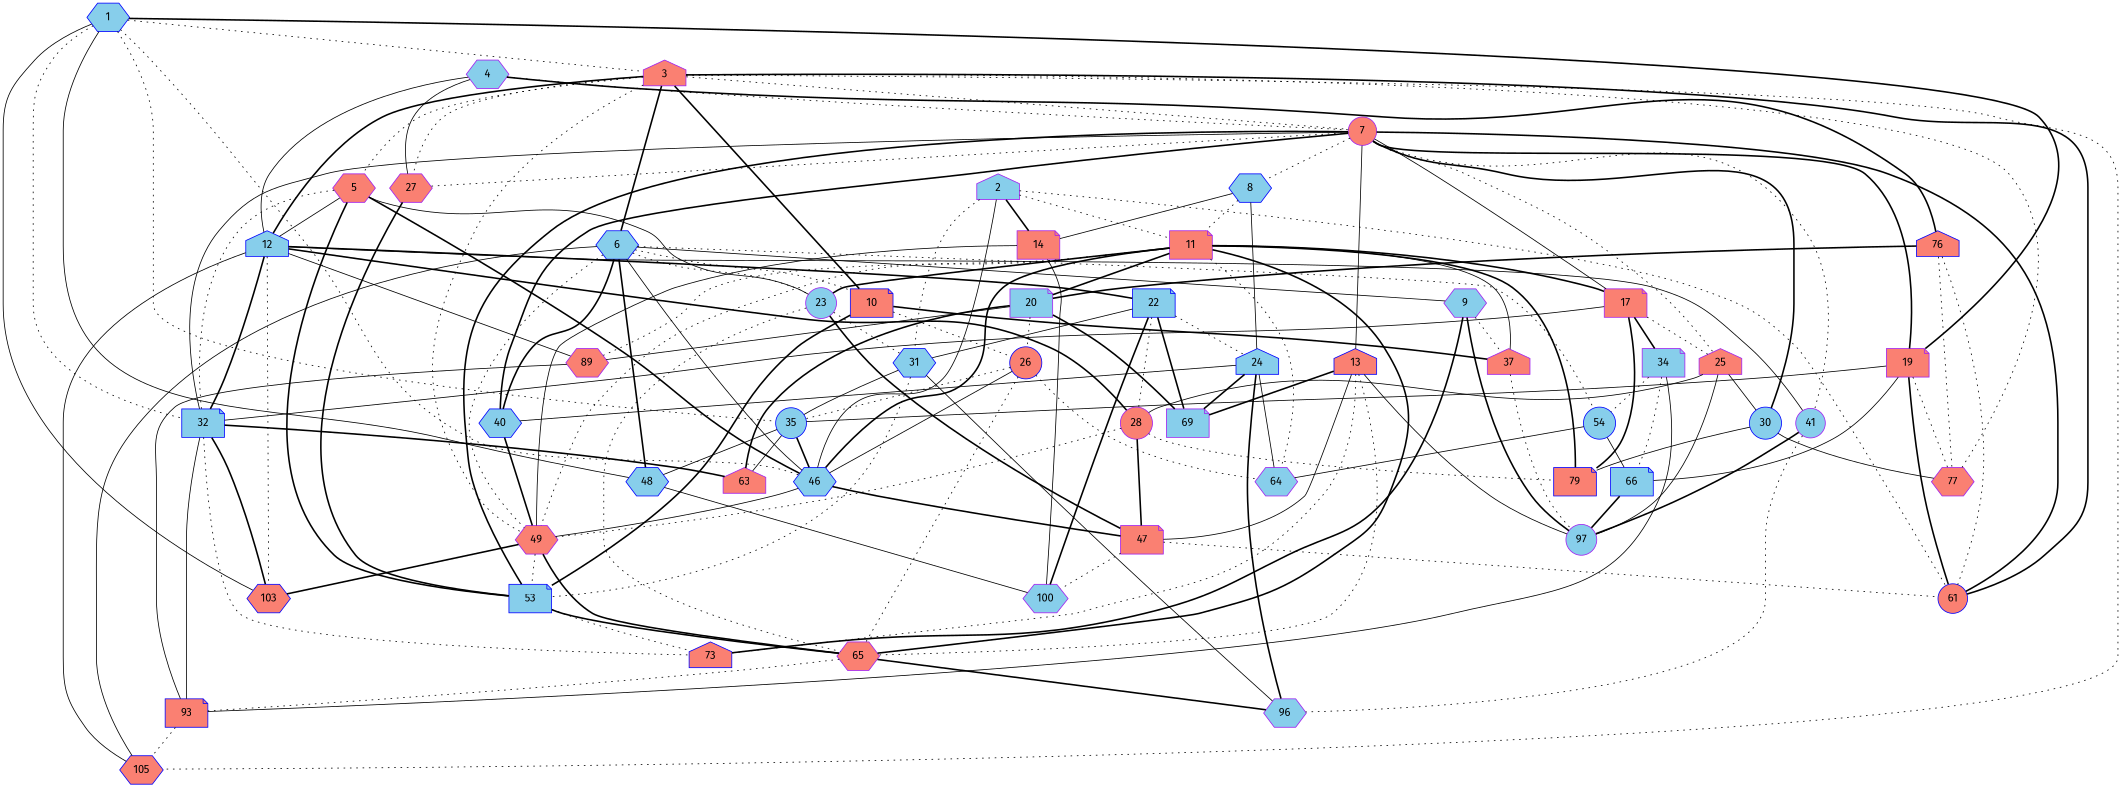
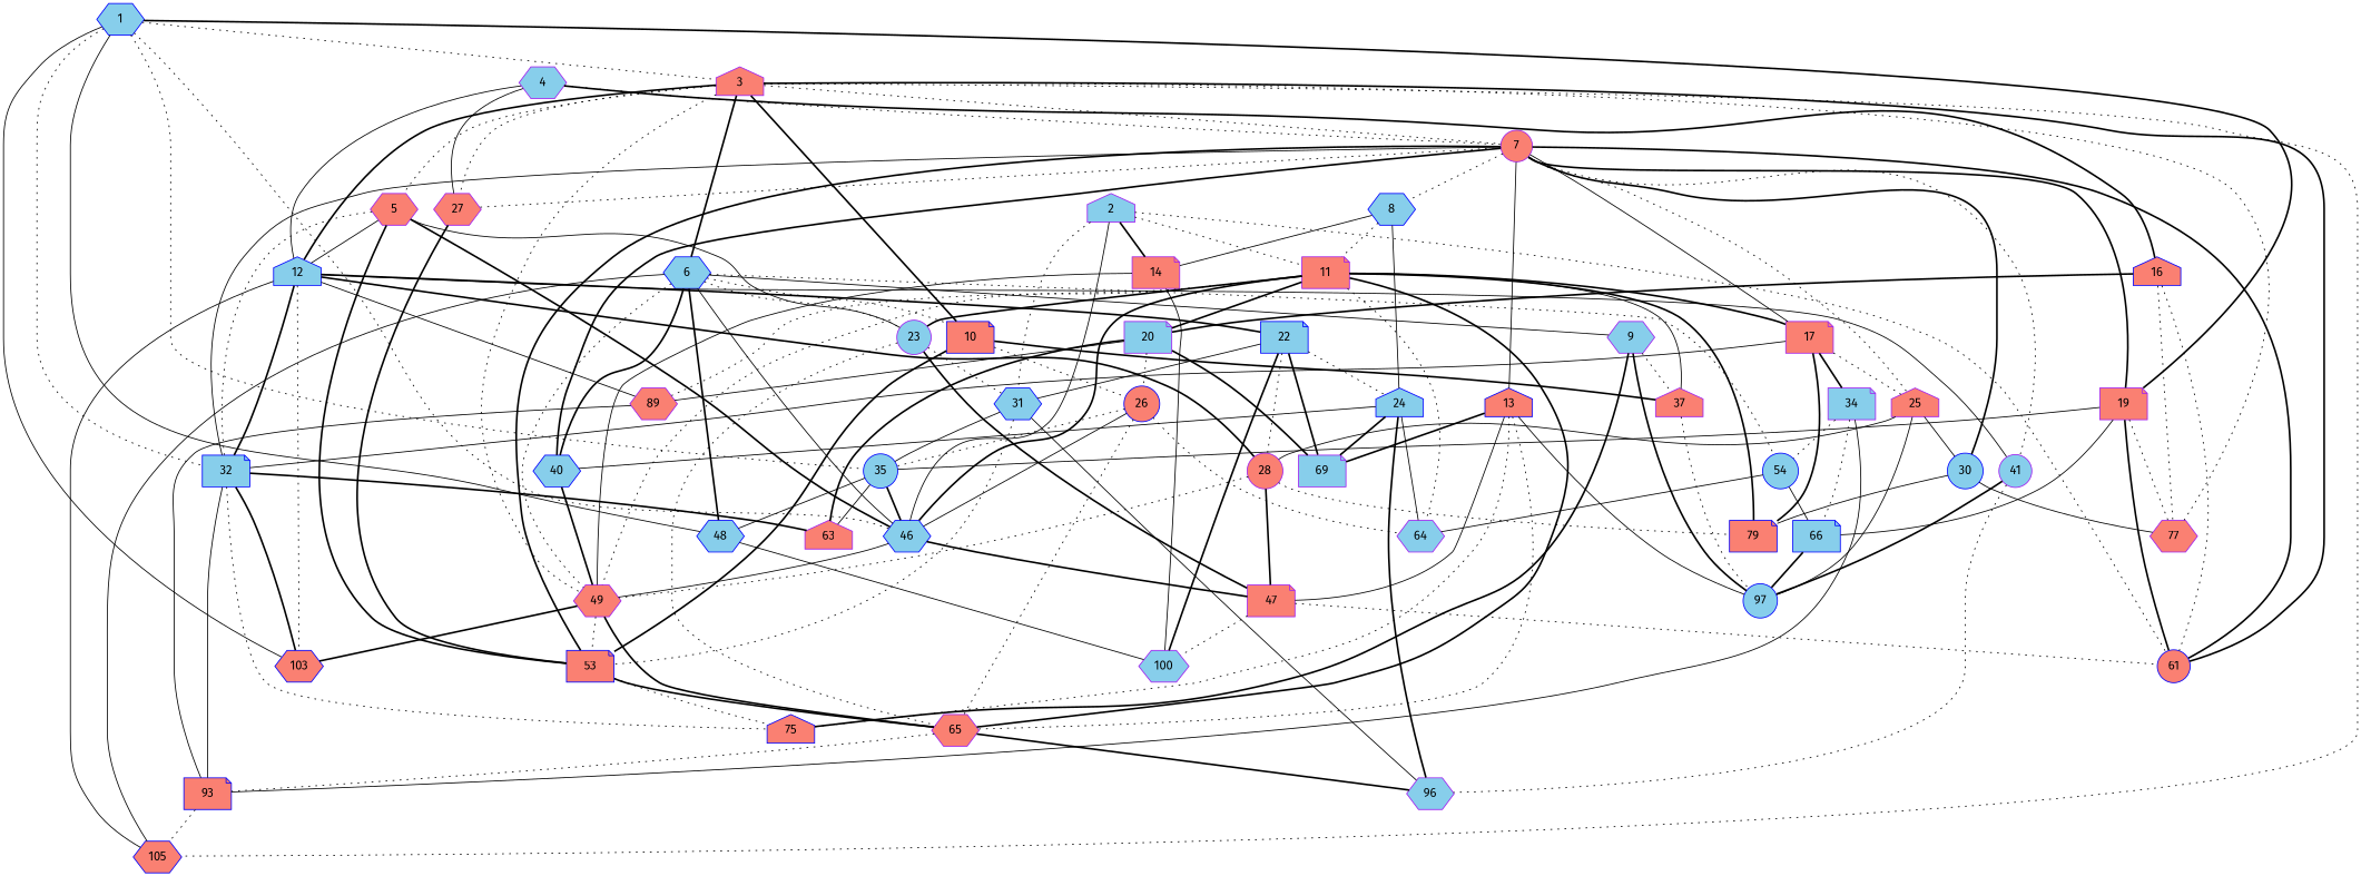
  graph {
    fontname="Fira Sans"
    node [color=purple fillcolor=skyblue fontname="Fira Sans" shape=hexagon style=filled]
    edge [fontname="Fira Sans" style=dotted]
    1 [color=blue super="+15+109"]
    3 [fillcolor=salmon shape=house super="+51+71+18+85"]
    19 [fillcolor=salmon shape=note super="+56"]
    32 [color=blue shape=note super="+33+45+73"]
    35 [color=blue shape=circle super="+39"]
    46 [color=blue super="+70+68"]
    48 [color=blue]
    103 [color=blue fillcolor=salmon]
    61 [color=blue fillcolor=salmon shape=circle super="+101"]
    5 [fillcolor=salmon super="+62"]
    6 [color=blue super="+82"]
    7 [fillcolor=salmon shape=circle super="+21+91"]
    10 [color=blue fillcolor=salmon shape=note super="+98"]
    12 [color=blue shape=house super="+72+44"]
    27 [fillcolor=salmon]
    49 [fillcolor=salmon super="+78+67"]
    77 [fillcolor=salmon]
    105 [color=blue fillcolor=salmon]
    66 [color=blue shape=note]
-   75 [color=blue fillcolor=salmon shape=house label=73]
+   75 [color=blue fillcolor=salmon shape=house]
    63 [fillcolor=salmon shape=house]
    93 [color=blue fillcolor=salmon shape=note super="+99"]
    47 [fillcolor=salmon shape=note super="+57"]
    100
    2 [shape=house super="+90"]
    11 [fillcolor=salmon shape=note super="+50+95+60"]
    14 [fillcolor=salmon shape=note]
    31 [color=blue super="+42"]
    23 [shape=circle super="+86"]
    17 [fillcolor=salmon shape=note super="+55"]
    37 [fillcolor=salmon shape=house]
    20 [shape=note super="+29"]
    64
    65 [fillcolor=salmon super="+88+87"]
    79 [color=blue fillcolor=salmon shape=note]
    89 [fillcolor=salmon]
-   53 [color=blue shape=note super="+59"]
+   53 [color=blue fillcolor=salmon shape=note super="+59"]
    96
    9
    40 [color=blue]
    54 [color=blue shape=circle]
    8 [color=blue]
    13 [color=blue fillcolor=salmon shape=house super="+36"]
    25 [fillcolor=salmon shape=house super="+83"]
    30 [color=blue shape=circle]
    41 [shape=circle]
    26 [color=blue fillcolor=salmon shape=circle super="+76"]
    22 [color=blue shape=note super="+107"]
    28 [fillcolor=salmon shape=circle super="+43"]
    4
-   16 [color=blue fillcolor=salmon shape=house label=76]
-   97 [shape=circle super="+102"]
+   16 [color=blue fillcolor=salmon shape=house]
+   97 [color=blue shape=circle super="+102"]
    24 [color=blue shape=house super="+58"]
    69 [shape=note]
    34 [shape=note]
    1 -- 3
    1 -- 19 [style=bold]
    1 -- 32 [weight=2]
    1 -- 35
    1 -- 46
    1 -- 48 [style=solid]
    1 -- 103 [style=solid]
    3 -- 61 [style=bold]
    3 -- 5
    3 -- 6 [style=bold]
    3 -- 7
    3 -- 10 [style=bold weight=2]
    3 -- 12 [style=bold]
    3 -- 27
    3 -- 49
    3 -- 77
    3 -- 105
    19 -- 35 [style=solid]
    19 -- 61 [style=bold]
    19 -- 77
    19 -- 66 [style=solid]
    32 -- 103 [style=bold]
    32 -- 75
    32 -- 63 [style=bold weight=2]
    32 -- 93 [style=solid weight=2]
    35 -- 46 [style=bold]
    35 -- 48 [style=solid]
    35 -- 63 [style=solid]
    46 -- 49 [style=solid]
    46 -- 47 [style=bold]
    48 -- 100 [style=solid]
    5 -- 32
    5 -- 46 [style=bold]
    5 -- 12 [style=solid]
    5 -- 23 [style=solid]
    5 -- 53 [style=bold]
    6 -- 46 [style=solid]
    6 -- 48 [style=bold]
    6 -- 10
    6 -- 49
    6 -- 105 [style=solid]
    6 -- 23
    6 -- 9 [style=solid]
    6 -- 40 [style=bold]
    6 -- 54
    7 -- 19 [style=bold]
    7 -- 32 [style=solid]
    7 -- 61 [style=bold]
    7 -- 27
    7 -- 17 [style=solid]
    7 -- 53 [style=bold]
    7 -- 40 [style=bold]
    7 -- 8
    7 -- 13 [style=solid]
    7 -- 25
    7 -- 30 [style=bold]
    7 -- 41
    10 -- 37 [style=bold]
    10 -- 53 [style=bold]
    10 -- 26
    12 -- 32 [style=bold]
    12 -- 103
    12 -- 105 [style=solid]
    12 -- 89 [style=solid]
    12 -- 41 [style=solid]
    12 -- 22 [style=bold]
    12 -- 28 [style=bold]
    27 -- 53 [style=bold]
    49 -- 103 [style=bold]
    49 -- 65 [style=bold]
    49 -- 53
    66 -- 97 [style=bold]
    93 -- 105
    47 -- 61
    47 -- 100
    2 -- 46 [style=solid weight=2]
    2 -- 61
    2 -- 11
    2 -- 14 [style=bold]
    2 -- 31
    11 -- 46 [style=bold]
    11 -- 49
    11 -- 23 [style=bold]
    11 -- 17 [style=bold]
    11 -- 37 [style=solid]
    11 -- 20 [style=bold]
    11 -- 64
    11 -- 65 [style=bold]
    11 -- 79 [style=bold]
    11 -- 89
    14 -- 49 [style=solid]
    14 -- 100 [style=solid]
    31 -- 35 [style=solid]
    31 -- 53
    31 -- 96 [style=solid]
    23 -- 47 [style=bold]
    23 -- 31
    23 -- 65
    17 -- 32 [style=solid]
    17 -- 79 [style=bold]
    17 -- 25
    17 -- 34 [style=bold]
    37 -- 97
    20 -- 63 [style=bold]
    20 -- 89 [style=solid]
    20 -- 26
    20 -- 69 [style=bold]
    65 -- 93
    65 -- 96 [style=bold]
    89 -- 93 [style=solid]
    53 -- 75
    53 -- 65 [style=bold]
    9 -- 75 [style=bold]
    9 -- 37
    9 -- 97 [style=bold]
    40 -- 49 [style=bold]
    54 -- 66 [style=solid]
    54 -- 64 [style=solid]
    8 -- 11
    8 -- 14 [style=solid]
    8 -- 24 [style=solid]
    13 -- 75
    13 -- 47 [style=solid]
    13 -- 65
    13 -- 97 [style=solid]
    13 -- 69 [style=bold]
    25 -- 30 [style=solid]
    25 -- 28 [style=solid]
    25 -- 97 [style=solid]
    30 -- 77 [style=solid]
    30 -- 79 [style=solid]
    41 -- 96
    41 -- 97 [style=bold]
    26 -- 35
    26 -- 46 [style=solid]
    26 -- 64
    26 -- 65
    22 -- 100 [style=bold]
    22 -- 31 [style=solid]
    22 -- 28
    22 -- 24
    22 -- 69 [style=bold]
    28 -- 49
    28 -- 47 [style=bold]
    28 -- 79
    4 -- 7
    4 -- 12 [style=solid]
    4 -- 27 [style=solid]
    4 -- 16 [style=bold]
    16 -- 61
    16 -- 77
    16 -- 20 [style=bold]
    24 -- 64 [style=solid]
    24 -- 96 [style=bold]
    24 -- 40 [style=solid]
    24 -- 69 [style=bold]
    34 -- 66
    34 -- 93 [style=solid]
    34 -- 54
  }
